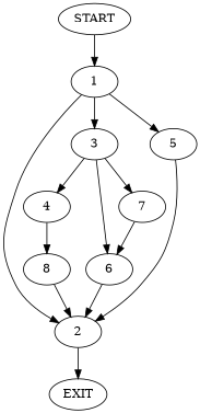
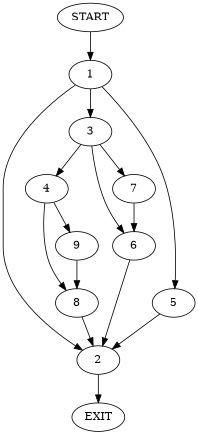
  digraph {
    n1 [label=START]
    1
    2
    3
    5
    n6 [label=EXIT]
    4
    6
    7
    8
+   9
    n1 -> 1
    1 -> 2
    1 -> 3
    1 -> 5
    2 -> n6
    3 -> 4
    3 -> 6
    3 -> 7
    5 -> 2
    4 -> 8
+   4 -> 9
    6 -> 2
    7 -> 6
    8 -> 2
+   9 -> 8
  }
